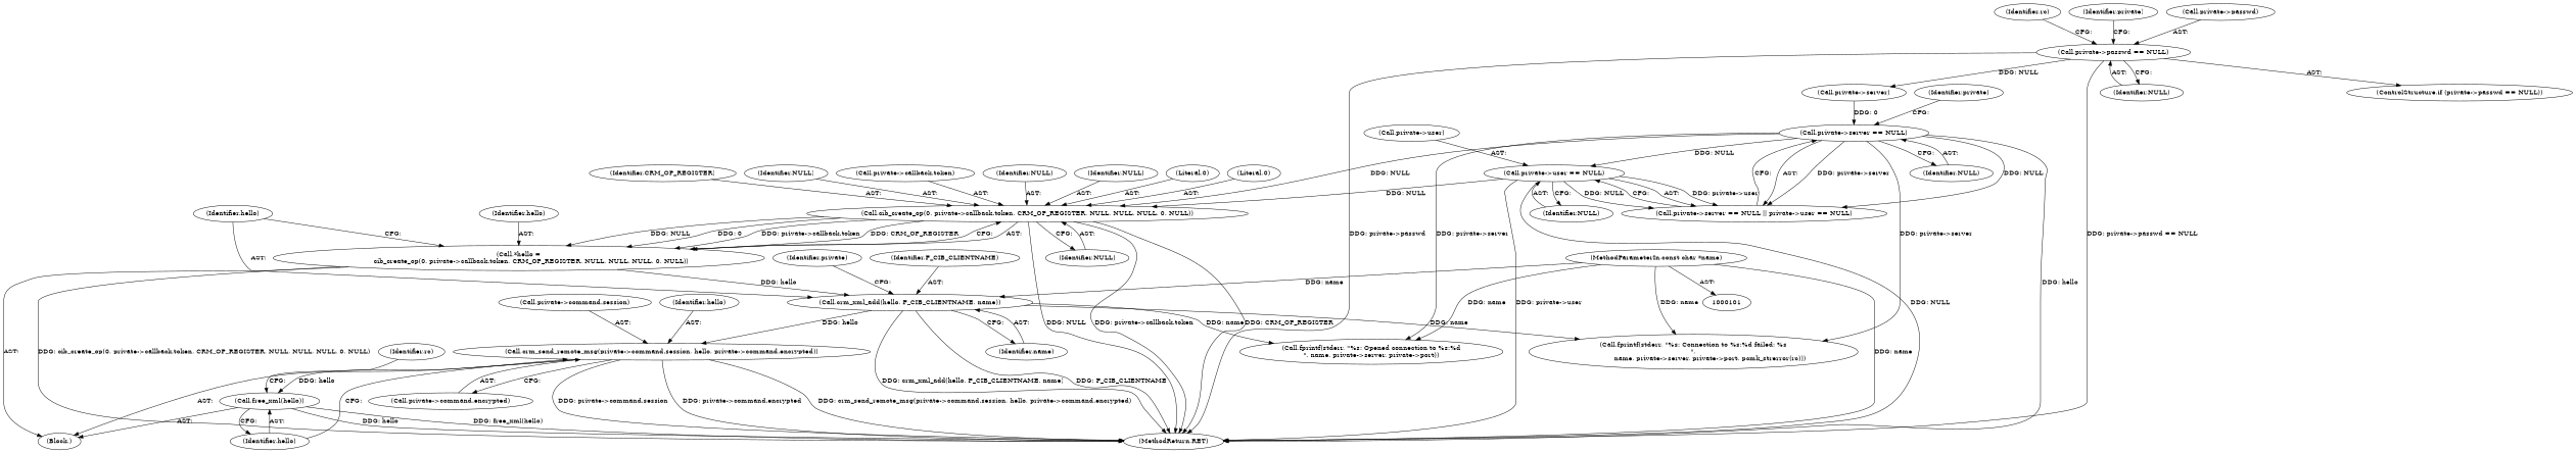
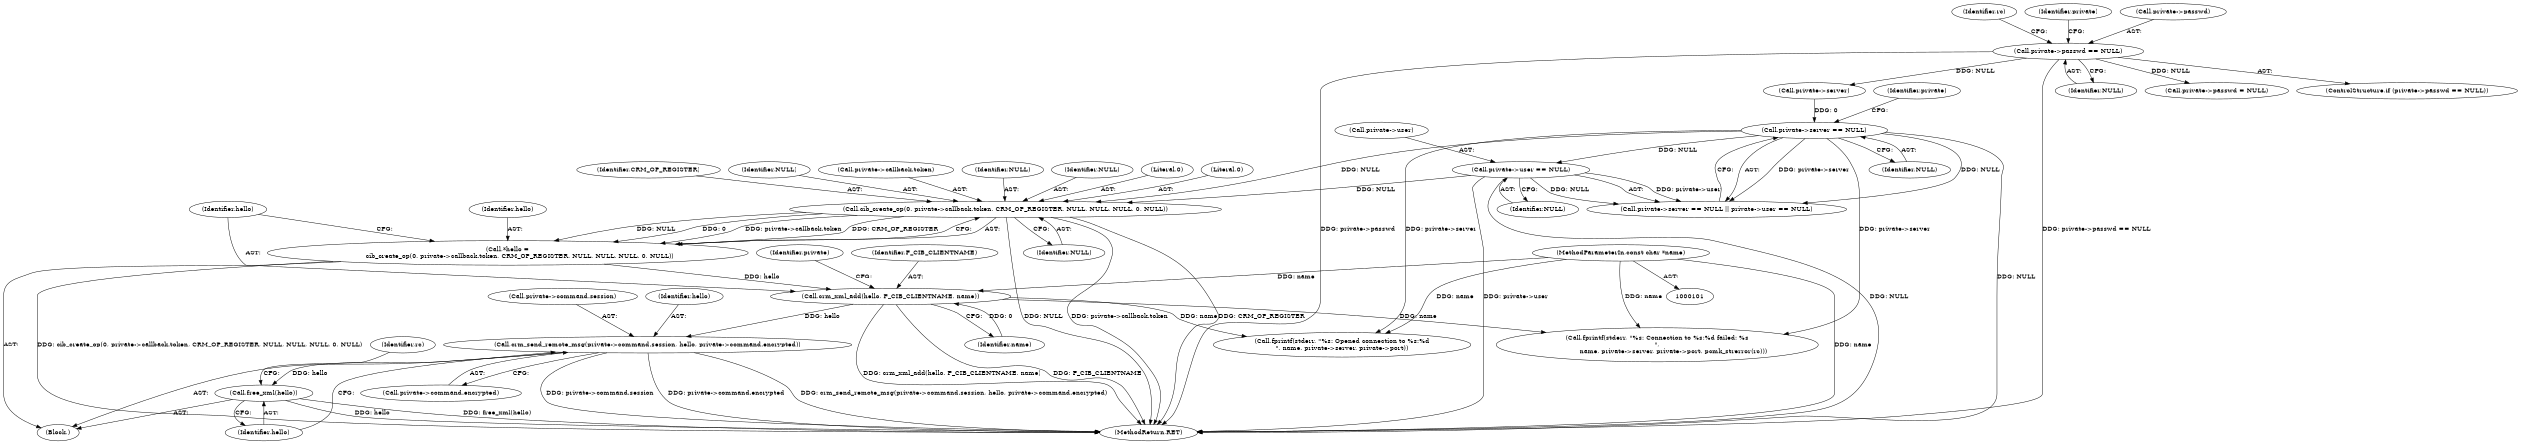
  digraph {
    n1 [label="(Call,crm_send_remote_msg(private->command.session, hello, private->command.encrypted))"]
    n2 [label="(Call,free_xml(hello))"]
    n3 [label="(Call,private->command.encrypted)"]
    n4 [label="(MethodReturn,RET)"]
    n5 [label="(Block,)"]
    n6 [label="(Identifier,hello)"]
    n7 [label="(Call,crm_xml_add(hello, F_CIB_CLIENTNAME, name))"]
    n8 [label="(Identifier,name)"]
    n9 [label="(Call,fprintf(stderr, \"%s: Opened connection to %s:%d\n\", name, private->server, private->port))"]
    n10 [label="(Call,fprintf(stderr, \"%s: Connection to %s:%d failed: %s\n\",\n                name, private->server, private->port, pcmk_strerror(rc)))"]
    n11 [label="(Call,*hello =\n            cib_create_op(0, private->callback.token, CRM_OP_REGISTER, NULL, NULL, NULL, 0, NULL))"]
    n12 [label="(Call,cib_create_op(0, private->callback.token, CRM_OP_REGISTER, NULL, NULL, NULL, 0, NULL))"]
    n13 [label="(Identifier,NULL)"]
    n14 [label="(Call,private->server == NULL)"]
    n15 [label="(Call,private->user == NULL)"]
    n16 [label="(Identifier,NULL)"]
    n17 [label="(Call,private->server == NULL || private->user == NULL)"]
    n18 [label="(Identifier,NULL)"]
    n19 [label="(Call,private->passwd == NULL)"]
    n20 [label="(Identifier,NULL)"]
+   n21 [label="(Call,private->passwd = NULL)"]
    n22 [label="(ControlStructure,if (private->passwd == NULL))"]
    n23 [label="(Call,private->server)"]
    n24 [label="(MethodParameterIn,const char *name)"]
    1000101
    n26 [label="(Identifier,rc)"]
    n27 [label="(Literal,0)"]
    n28 [label="(Identifier,CRM_OP_REGISTER)"]
    n29 [label="(Identifier,NULL)"]
    n30 [label="(Identifier,rc)"]
    n31 [label="(Identifier,F_CIB_CLIENTNAME)"]
    n32 [label="(Call,private->callback.token)"]
    n33 [label="(Identifier,private)"]
    n34 [label="(Identifier,private)"]
    n35 [label="(Identifier,private)"]
    n36 [label="(Identifier,NULL)"]
    n37 [label="(Identifier,hello)"]
    n38 [label="(Call,private->user)"]
    n39 [label="(Identifier,hello)"]
    n40 [label="(Call,private->passwd)"]
    n41 [label="(Call,private->command.session)"]
    n42 [label="(Identifier,hello)"]
    n43 [label="(Identifier,NULL)"]
    n44 [label="(Literal,0)"]
    n1 -> n2 [label="DDG: hello"]
    n1 -> n3 [label="CFG: "]
    n1 -> n4 [label="DDG: private->command.encrypted"]
    n1 -> n4 [label="DDG: crm_send_remote_msg(private->command.session, hello, private->command.encrypted)"]
    n1 -> n4 [label="DDG: private->command.session"]
    n1 -> n5 [label="AST: "]
    n2 -> n4 [label="DDG: free_xml(hello)"]
    n2 -> n4 [label="DDG: hello"]
    n2 -> n5 [label="AST: "]
    n2 -> n6 [label="CFG: "]
    n3 -> n1 [label="AST: "]
    n6 -> n1 [label="CFG: "]
    n6 -> n2 [label="AST: "]
    n7 -> n1 [label="DDG: hello"]
    n7 -> n4 [label="DDG: F_CIB_CLIENTNAME"]
    n7 -> n4 [label="DDG: crm_xml_add(hello, F_CIB_CLIENTNAME, name)"]
    n7 -> n8 [label="CFG: "]
    n7 -> n9 [label="DDG: name"]
    n7 -> n10 [label="DDG: name"]
-   n8 -> n7 [label="AST: "]
+   n8 -> n7 [label="DDG: 0"]
    n11 -> n4 [label="DDG: cib_create_op(0, private->callback.token, CRM_OP_REGISTER, NULL, NULL, NULL, 0, NULL)"]
    n11 -> n5 [label="AST: "]
    n11 -> n7 [label="DDG: hello"]
    n11 -> n12 [label="CFG: "]
    n12 -> n4 [label="DDG: NULL"]
    n12 -> n4 [label="DDG: private->callback.token"]
    n12 -> n4 [label="DDG: CRM_OP_REGISTER"]
    n12 -> n11 [label="AST: "]
    n12 -> n11 [label="DDG: NULL"]
    n12 -> n11 [label="DDG: 0"]
    n12 -> n11 [label="DDG: private->callback.token"]
    n12 -> n11 [label="DDG: CRM_OP_REGISTER"]
    n12 -> n13 [label="CFG: "]
    n13 -> n12 [label="AST: "]
-   n14 -> n4 [label="DDG: hello"]
+   n14 -> n4 [label="DDG: NULL"]
    n14 -> n9 [label="DDG: private->server"]
    n14 -> n10 [label="DDG: private->server"]
    n14 -> n12 [label="DDG: NULL"]
    n14 -> n15 [label="DDG: NULL"]
    n14 -> n16 [label="CFG: "]
    n14 -> n17 [label="AST: "]
    n14 -> n17 [label="DDG: private->server"]
    n14 -> n17 [label="DDG: NULL"]
    n15 -> n4 [label="DDG: private->user"]
    n15 -> n4 [label="DDG: NULL"]
    n15 -> n12 [label="DDG: NULL"]
    n15 -> n17 [label="AST: "]
    n15 -> n17 [label="DDG: private->user"]
    n15 -> n17 [label="DDG: NULL"]
    n15 -> n18 [label="CFG: "]
    n16 -> n14 [label="AST: "]
    n17 -> n14 [label="CFG: "]
-   n17 -> n15 [label="CFG: "]
    n18 -> n15 [label="AST: "]
    n19 -> n4 [label="DDG: private->passwd"]
    n19 -> n4 [label="DDG: private->passwd == NULL"]
    n19 -> n20 [label="CFG: "]
+   n19 -> n21 [label="DDG: NULL"]
    n19 -> n22 [label="AST: "]
    n19 -> n23 [label="DDG: NULL"]
    n20 -> n19 [label="AST: "]
    n23 -> n14 [label="DDG: 0"]
    n24 -> n4 [label="DDG: name"]
    n24 -> n7 [label="DDG: name"]
    n24 -> n9 [label="DDG: name"]
    n24 -> n10 [label="DDG: name"]
    n24 -> 1000101 [label="AST: "]
    n26 -> n2 [label="CFG: "]
    n27 -> n12 [label="AST: "]
    n28 -> n12 [label="AST: "]
    n29 -> n12 [label="AST: "]
    n30 -> n19 [label="CFG: "]
    n31 -> n7 [label="AST: "]
    n32 -> n12 [label="AST: "]
    n33 -> n14 [label="CFG: "]
    n34 -> n19 [label="CFG: "]
    n35 -> n7 [label="CFG: "]
    n36 -> n12 [label="AST: "]
    n37 -> n11 [label="AST: "]
    n38 -> n15 [label="AST: "]
    n39 -> n1 [label="AST: "]
    n40 -> n19 [label="AST: "]
    n41 -> n1 [label="AST: "]
    n42 -> n7 [label="AST: "]
    n42 -> n11 [label="CFG: "]
    n43 -> n12 [label="AST: "]
    n44 -> n12 [label="AST: "]
  }
